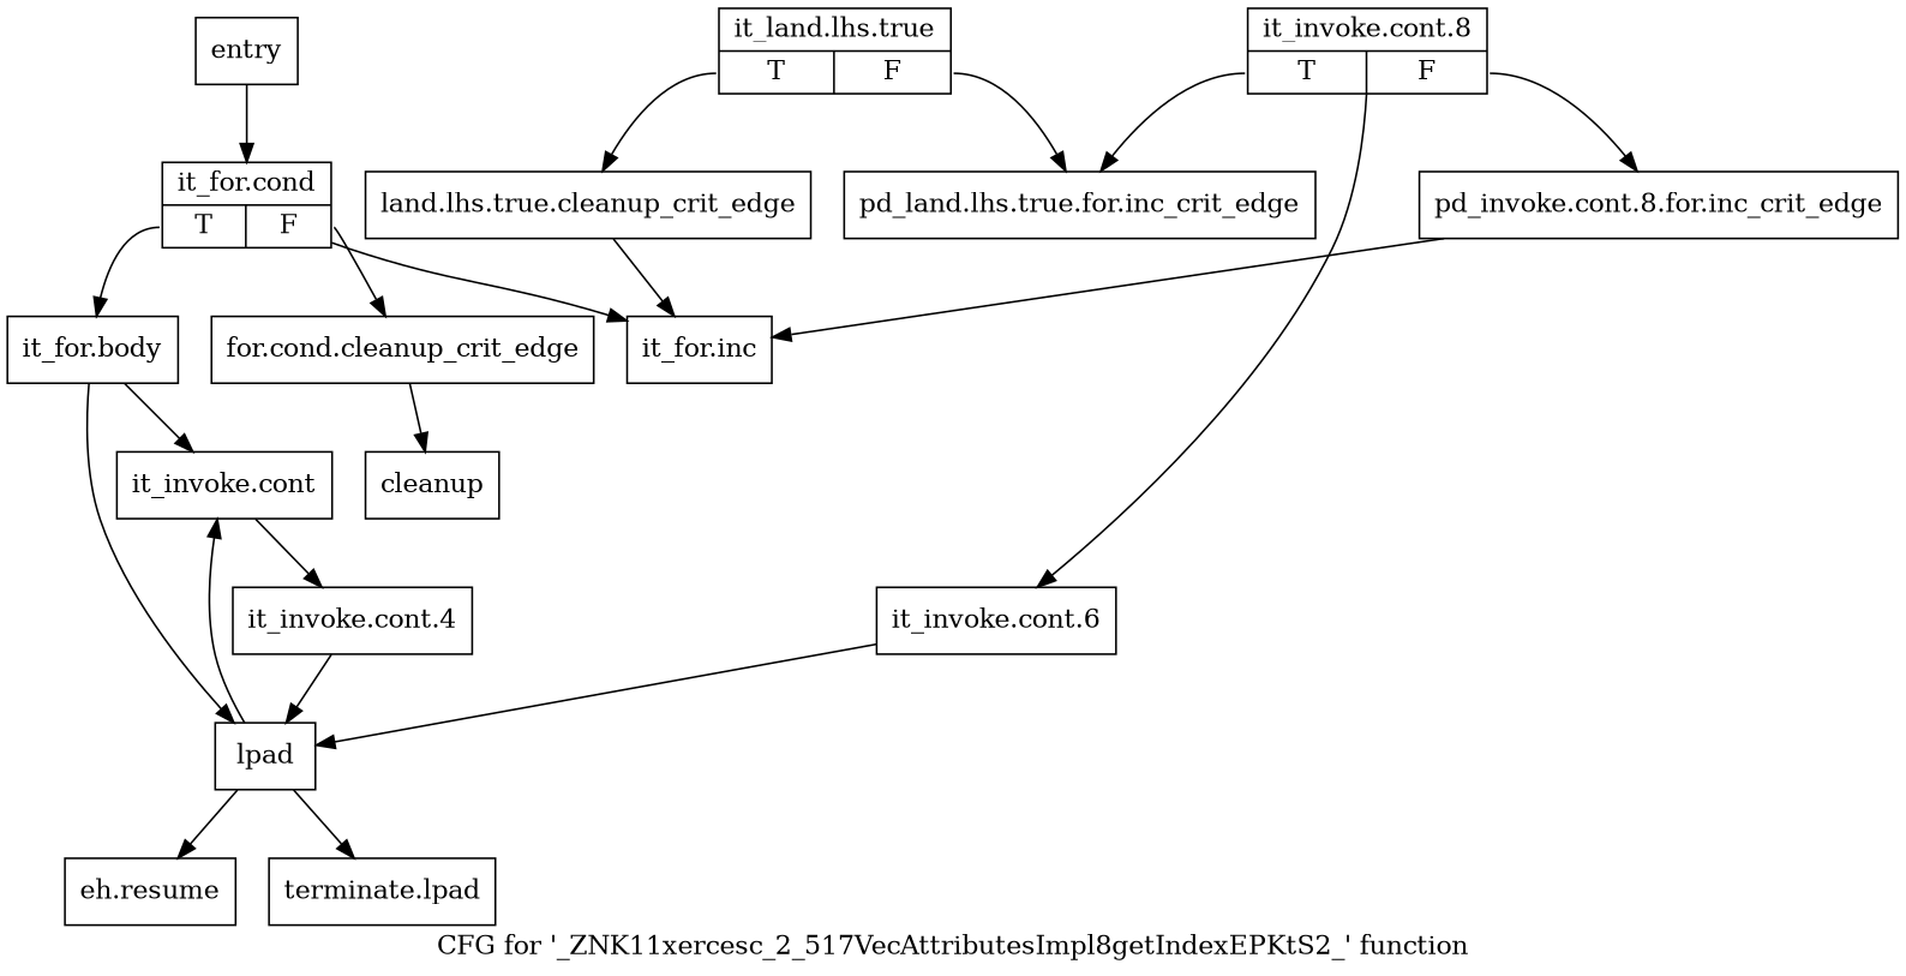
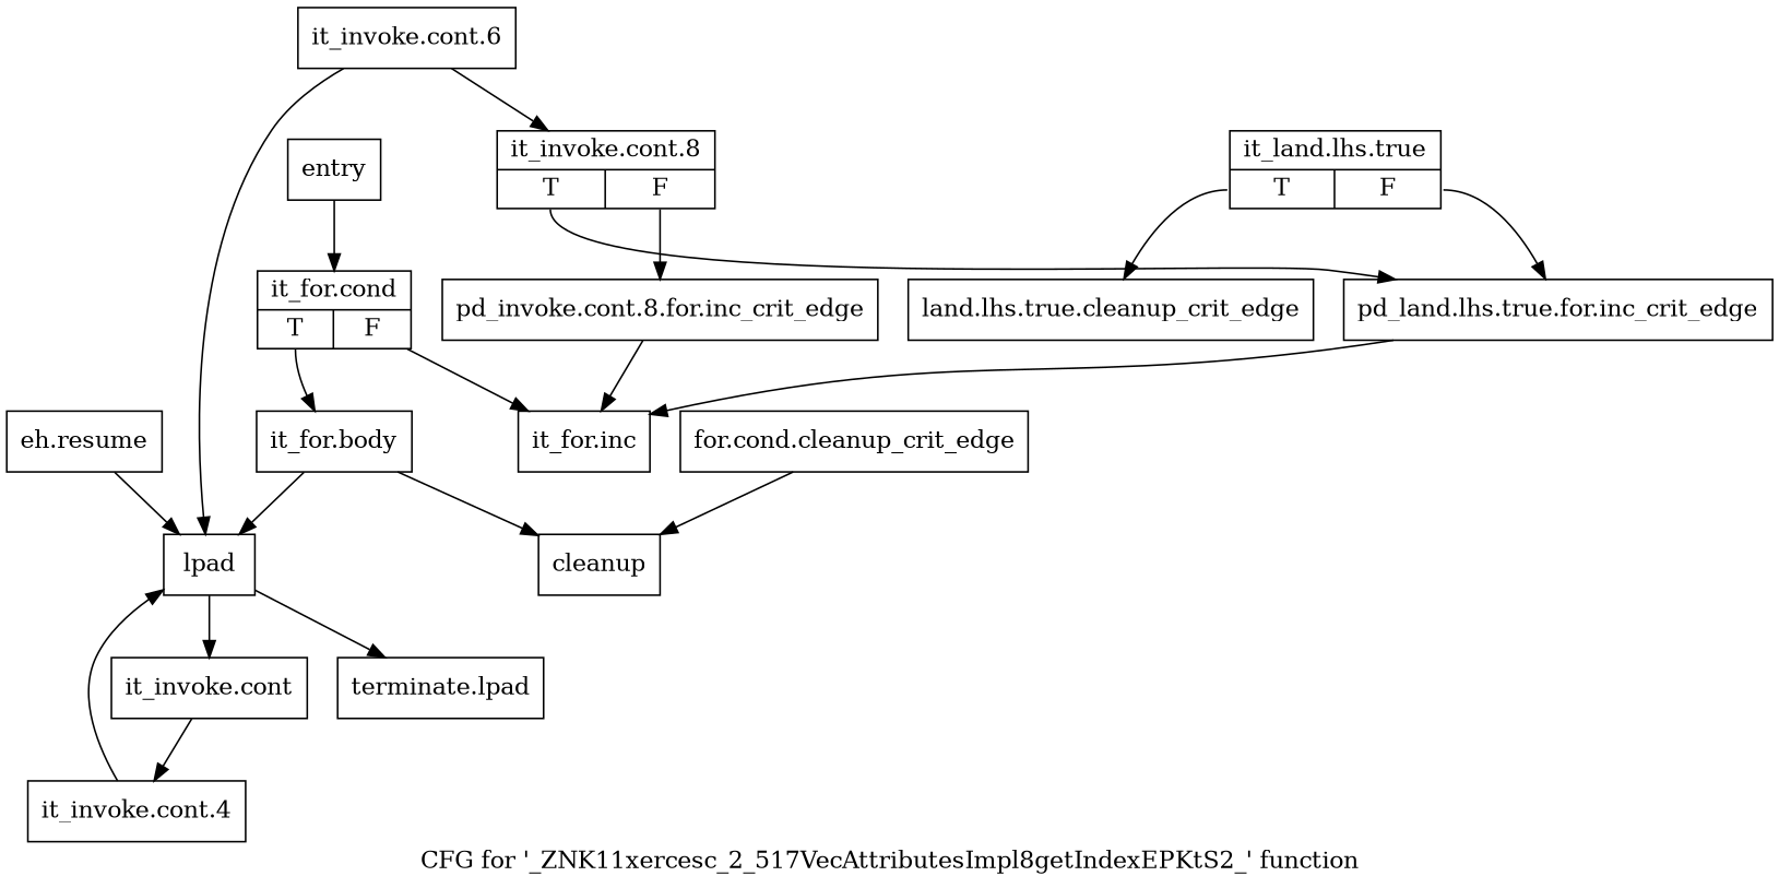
  digraph {
    label="CFG for '_ZNK11xercesc_2_517VecAttributesImpl8getIndexEPKtS2_' function"
    node [shape=record]
    n1 [label="{entry}"]
    n2 [label="{it_for.cond|{<s0>T|<s1>F}}"]
    n3 [label="{it_for.body}"]
    n4 [label="{for.cond.cleanup_crit_edge}"]
    n5 [label="{it_for.inc}"]
    n6 [label="{it_invoke.cont}"]
    n7 [label="{lpad}"]
    n8 [label="{cleanup}"]
    n9 [label="{it_invoke.cont.4}"]
    n10 [label="{eh.resume}"]
    n11 [label="{terminate.lpad}"]
    n12 [label="{it_invoke.cont.6}"]
    n13 [label="{it_invoke.cont.8|{<s0>T|<s1>F}}"]
    n14 [label="{pd_invoke.cont.8.for.inc_crit_edge}"]
    n15 [label="{pd_land.lhs.true.for.inc_crit_edge}"]
    n16 [label="{it_land.lhs.true|{<s0>T|<s1>F}}"]
    n17 [label="{land.lhs.true.cleanup_crit_edge}"]
    n1 -> n2
    n2 -> n3 [tailport=s0]
-   n2 -> n4 [tailport=s1]
    n2 -> n5
-   n3 -> n6
+   n3 -> n8
    n3 -> n7
    n4 -> n8
    n6 -> n9
    n7 -> n6
-   n7 -> n10
+   n10 -> n7
    n7 -> n11
    n9 -> n7
    n12 -> n7
-   n13 -> n12
+   n12 -> n13
    n13 -> n14 [tailport=s1]
    n13 -> n15 [tailport=s0]
    n14 -> n5
-   n17 -> n5
+   n15 -> n5
    n16 -> n15 [tailport=s1]
    n16 -> n17 [tailport=s0]
  }
